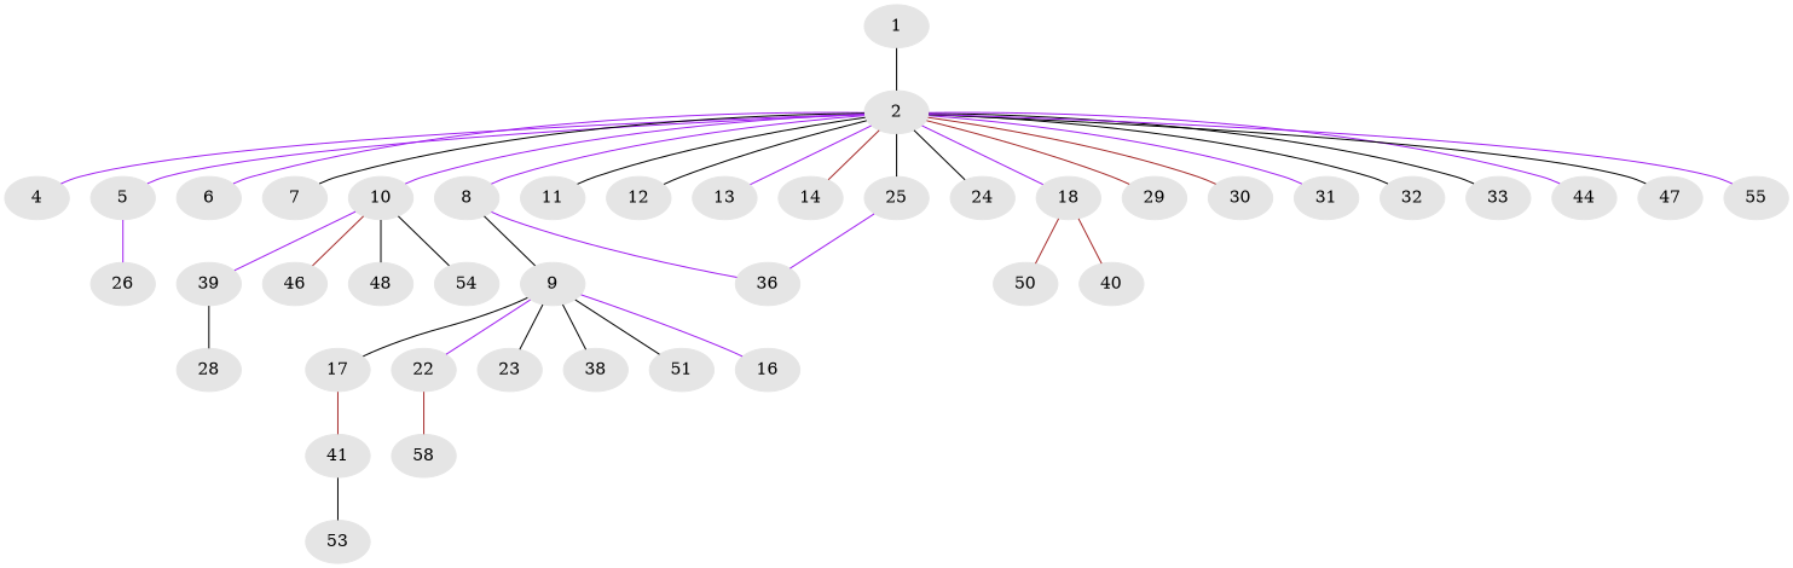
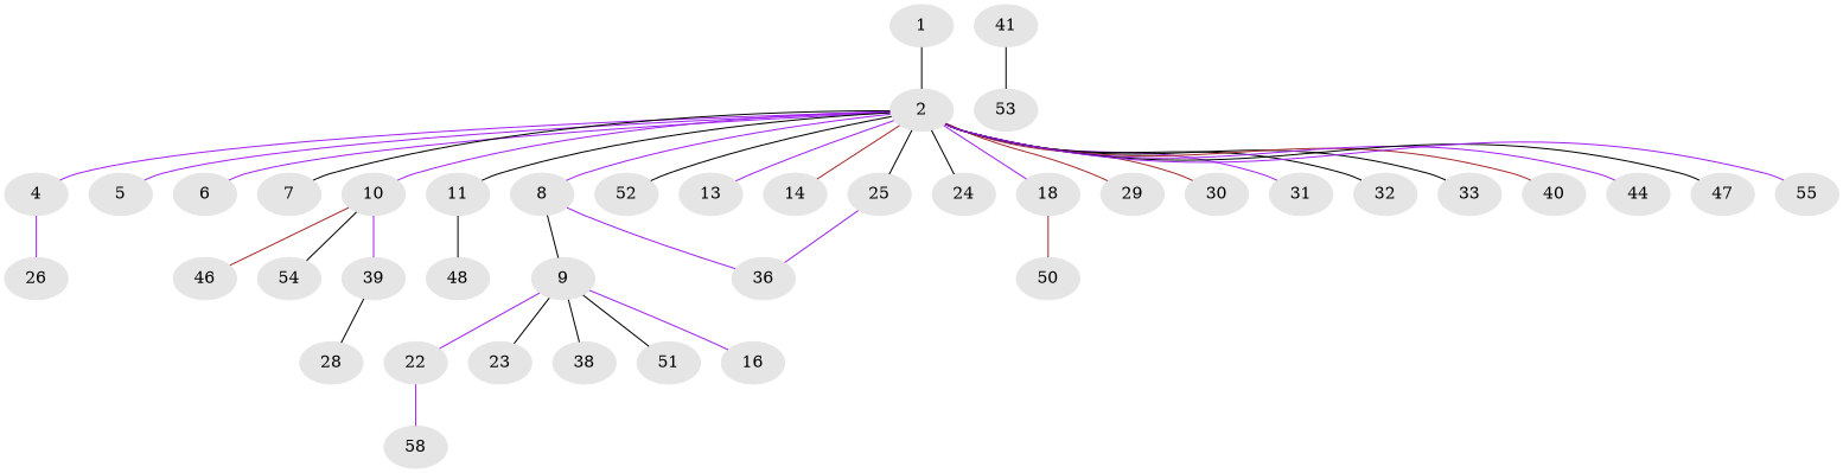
  graph {
    node [color=gray90 style=filled]
    edge [color=black]
    1 [super="+37"]
    2 [super="+3"]
    4
    5
    6
    7 [super="+15"]
    8 [super="+34"]
    10 [super="+27"]
    11
-   12 [super="+19"]
+   12 [super="+19" label=52]
    13
    14 [super="+43"]
    18 [super="+20"]
    24
    25 [super="+52"]
    29
    30 [super="+35"]
    31
    32
    33
    40
    44
    47
    55
    26 [super="+49"]
    9 [super="+21"]
    36 [super="+56"]
    39
    46
    48
    54 [super="+57"]
    50
    16
-   17
    22
    23
    38
    51
    41 [super="+42"]
    58
    28
    53
    1 -- 2
    2 -- 4 [color=purple]
    2 -- 5 [color=purple]
    2 -- 6 [color=purple]
    2 -- 7
    2 -- 8 [color=purple]
    2 -- 10 [color=purple]
    2 -- 11
    2 -- 12
    2 -- 13 [color=purple]
    2 -- 14 [color=brown]
    2 -- 18 [color=purple]
    2 -- 24
    2 -- 25
    2 -- 29 [color=brown]
    2 -- 30 [color=brown]
    2 -- 31 [color=purple]
    2 -- 32
    2 -- 33
-   18 -- 40 [color=brown]
+   2 -- 40 [color=brown]
    2 -- 44 [color=purple]
    2 -- 47
    2 -- 55 [color=purple]
-   5 -- 26 [color=purple]
+   4 -- 26 [color=purple]
    8 -- 9
    8 -- 36 [color=purple]
    10 -- 39 [color=purple]
    10 -- 46 [color=brown]
-   10 -- 48
+   11 -- 48
    10 -- 54
    18 -- 50 [color=brown]
    25 -- 36 [color=purple]
    9 -- 16 [color=purple]
-   9 -- 17
    9 -- 22 [color=purple]
    9 -- 23
    9 -- 38
    9 -- 51
    39 -- 28
-   17 -- 41 [color=brown]
-   22 -- 58 [color=brown]
+   22 -- 58 [color=purple]
    41 -- 53
  }
